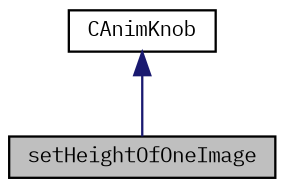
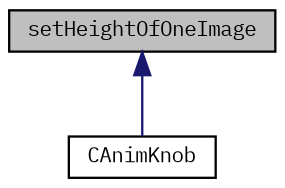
  digraph {
    rankdir=TB
    fontname="IBM Plex Mono"
    node [color=black fontname="IBM Plex Mono" fontsize=9 shape=record]
    n1 [fillcolor=grey75 fontcolor=black height=0.2 label=setHeightOfOneImage style=filled width=0.4]
    n2 [height=0.2 label=CAnimKnob width=0.4]
-   n2 -> n1 [color=midnightblue dir=back fontname="IBM Plex Mono" fontsize=9 labelfontname=Arial labelfontsize=9 style=solid]
+   n1 -> n2 [color=midnightblue dir=back fontname="IBM Plex Mono" fontsize=9 labelfontname=Arial labelfontsize=9 style=solid]
  }
